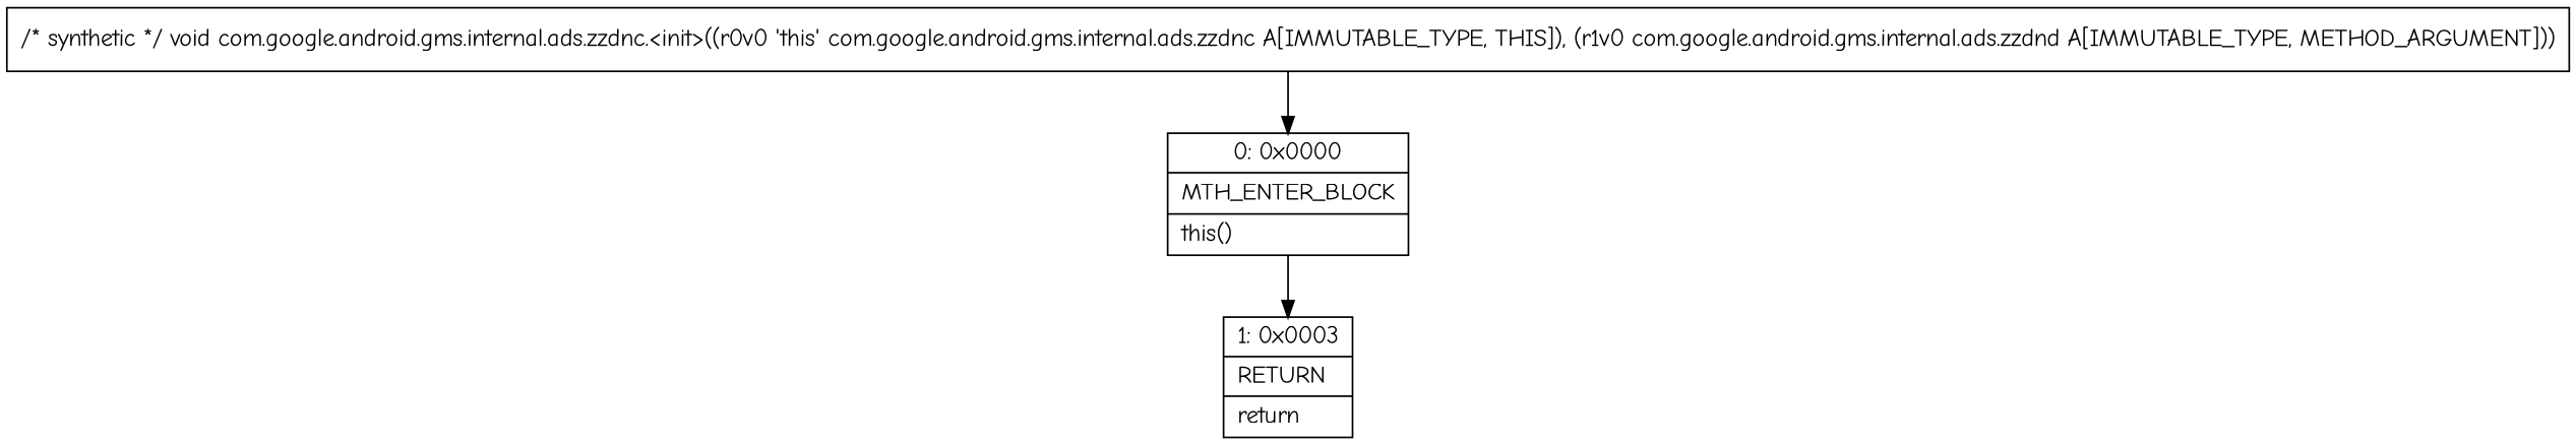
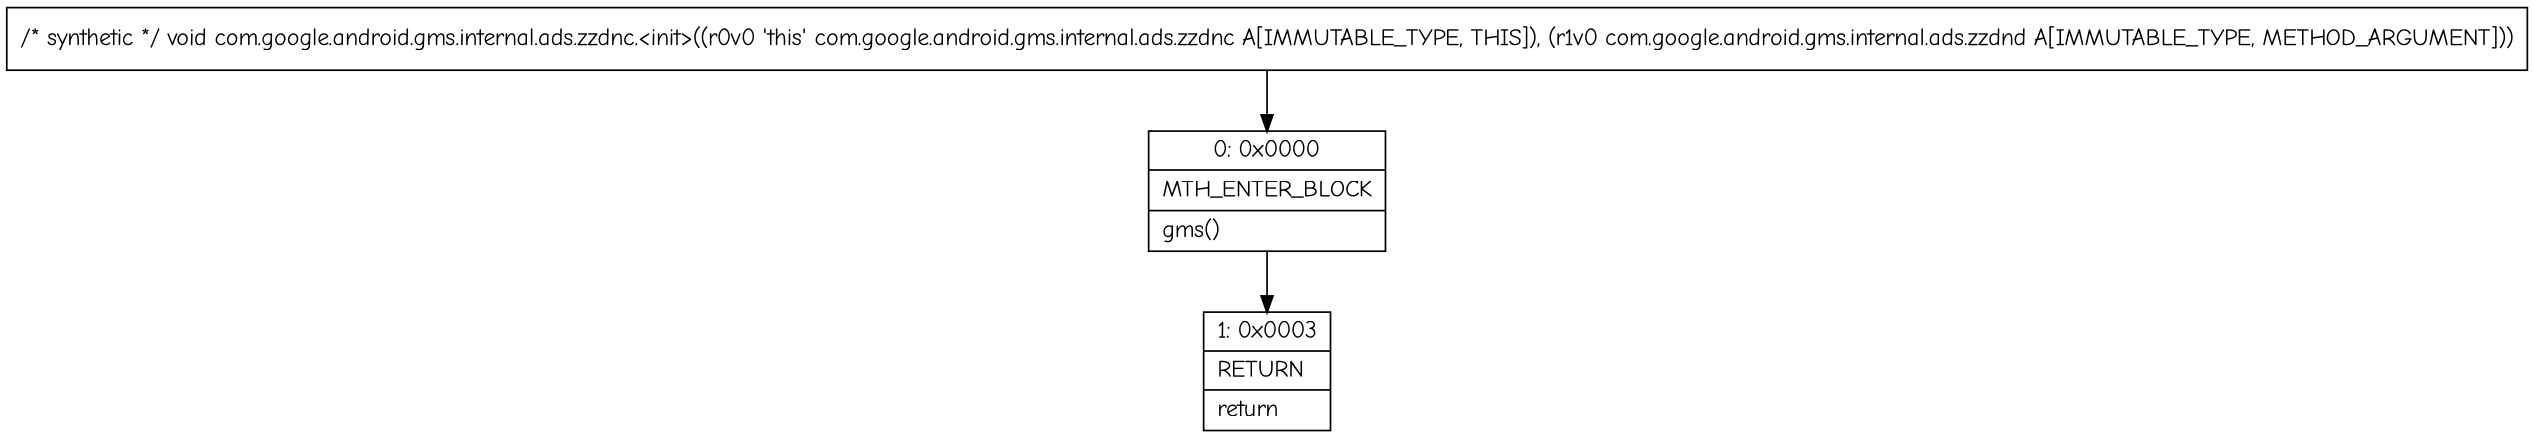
  digraph {
    fontname="Comic Neue"
    node [shape=record fontname="Comic Neue"]
    edge [fontname="Comic Neue"]
-   n1 [label="{0\:\ 0x0000|MTH_ENTER_BLOCK\l|this()\l}"]
+   n1 [label="{0\:\ 0x0000|MTH_ENTER_BLOCK\l|gms()\l}"]
    n2 [label="{1\:\ 0x0003|RETURN\l|return\l}"]
    n3 [label="{\/* synthetic *\/ void com.google.android.gms.internal.ads.zzdnc.\<init\>((r0v0 'this' com.google.android.gms.internal.ads.zzdnc A[IMMUTABLE_TYPE, THIS]), (r1v0 com.google.android.gms.internal.ads.zzdnd A[IMMUTABLE_TYPE, METHOD_ARGUMENT])) }"]
    n1 -> n2
    n3 -> n1
  }
